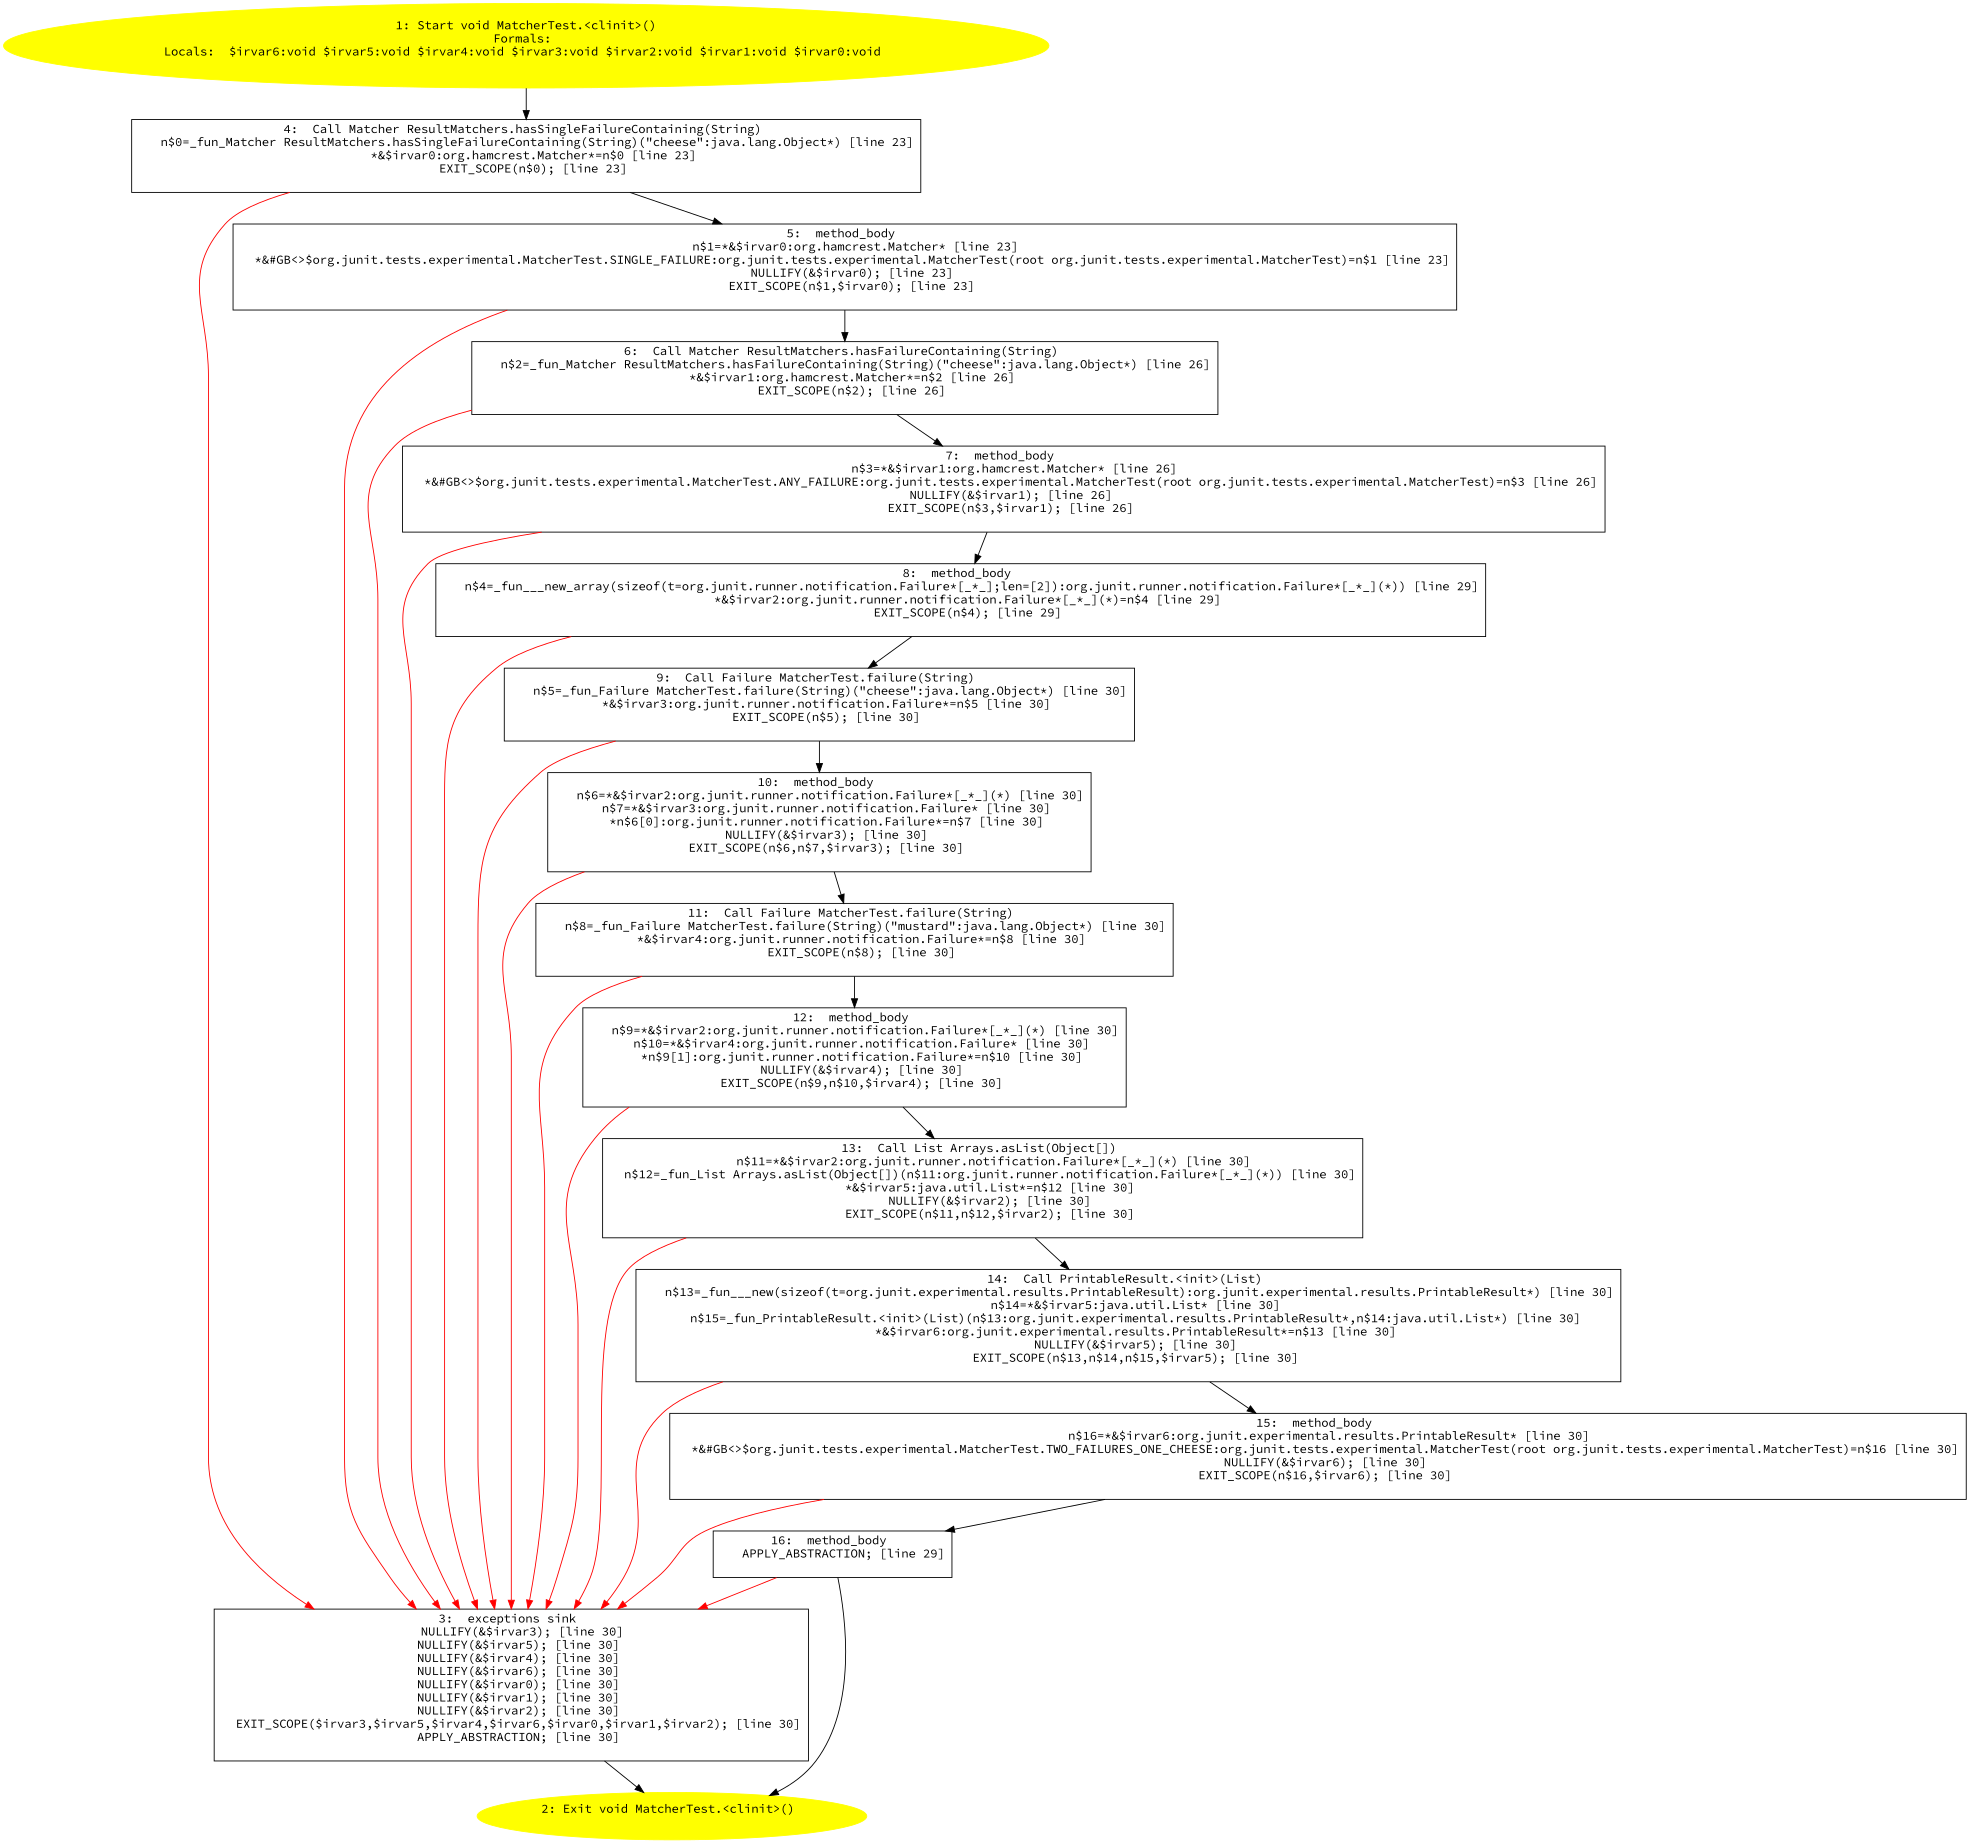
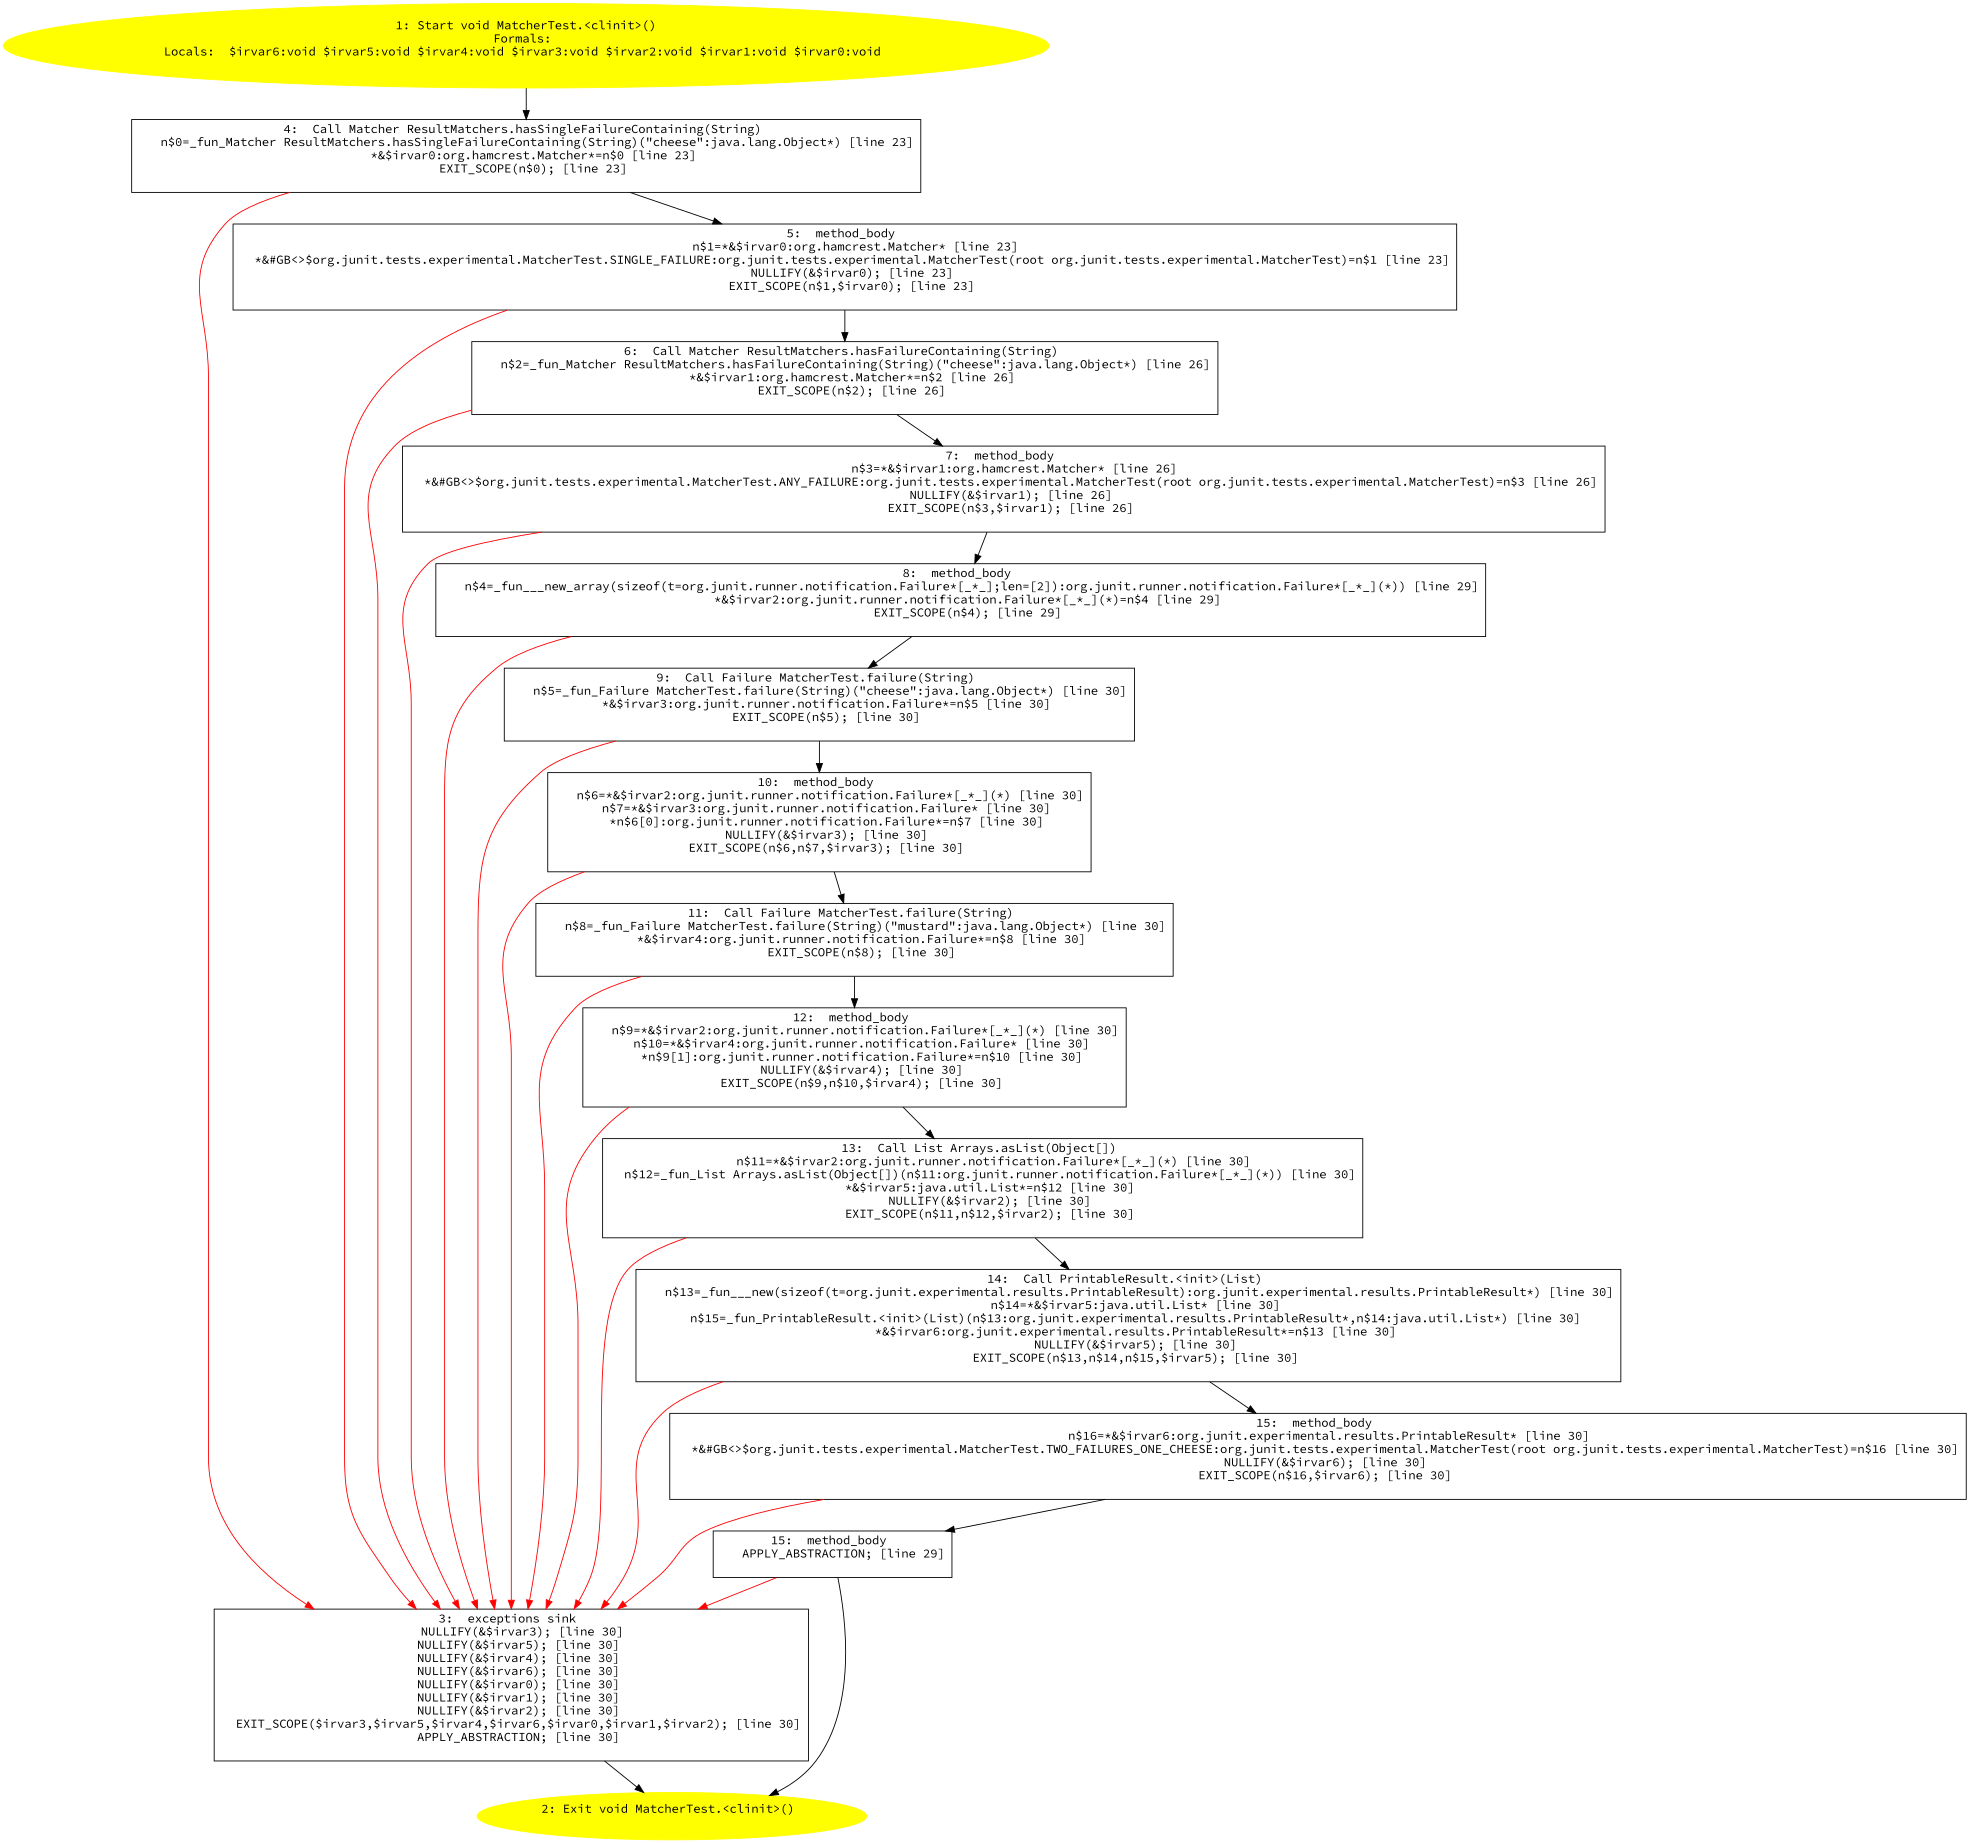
  digraph {
    fontname="Source Code Pro"
    node [fontname="Source Code Pro" shape=box]
    edge [fontname="Source Code Pro"]
    n1 [color=yellow label="1: Start void MatcherTest.<clinit>()\nFormals: \nLocals:  $irvar6:void $irvar5:void $irvar4:void $irvar3:void $irvar2:void $irvar1:void $irvar0:void \n  " style=filled shape=""]
    n2 [label="4:  Call Matcher ResultMatchers.hasSingleFailureContaining(String) \n   n$0=_fun_Matcher ResultMatchers.hasSingleFailureContaining(String)(\"cheese\":java.lang.Object*) [line 23]\n  *&$irvar0:org.hamcrest.Matcher*=n$0 [line 23]\n  EXIT_SCOPE(n$0); [line 23]\n "]
    n3 [label="3:  exceptions sink \n   NULLIFY(&$irvar3); [line 30]\n  NULLIFY(&$irvar5); [line 30]\n  NULLIFY(&$irvar4); [line 30]\n  NULLIFY(&$irvar6); [line 30]\n  NULLIFY(&$irvar0); [line 30]\n  NULLIFY(&$irvar1); [line 30]\n  NULLIFY(&$irvar2); [line 30]\n  EXIT_SCOPE($irvar3,$irvar5,$irvar4,$irvar6,$irvar0,$irvar1,$irvar2); [line 30]\n  APPLY_ABSTRACTION; [line 30]\n "]
    n4 [label="5:  method_body \n   n$1=*&$irvar0:org.hamcrest.Matcher* [line 23]\n  *&#GB<>$org.junit.tests.experimental.MatcherTest.SINGLE_FAILURE:org.junit.tests.experimental.MatcherTest(root org.junit.tests.experimental.MatcherTest)=n$1 [line 23]\n  NULLIFY(&$irvar0); [line 23]\n  EXIT_SCOPE(n$1,$irvar0); [line 23]\n "]
    n5 [color=yellow label="2: Exit void MatcherTest.<clinit>() \n  " style=filled shape=""]
    n6 [label="6:  Call Matcher ResultMatchers.hasFailureContaining(String) \n   n$2=_fun_Matcher ResultMatchers.hasFailureContaining(String)(\"cheese\":java.lang.Object*) [line 26]\n  *&$irvar1:org.hamcrest.Matcher*=n$2 [line 26]\n  EXIT_SCOPE(n$2); [line 26]\n "]
    n7 [label="7:  method_body \n   n$3=*&$irvar1:org.hamcrest.Matcher* [line 26]\n  *&#GB<>$org.junit.tests.experimental.MatcherTest.ANY_FAILURE:org.junit.tests.experimental.MatcherTest(root org.junit.tests.experimental.MatcherTest)=n$3 [line 26]\n  NULLIFY(&$irvar1); [line 26]\n  EXIT_SCOPE(n$3,$irvar1); [line 26]\n "]
    n8 [label="8:  method_body \n   n$4=_fun___new_array(sizeof(t=org.junit.runner.notification.Failure*[_*_];len=[2]):org.junit.runner.notification.Failure*[_*_](*)) [line 29]\n  *&$irvar2:org.junit.runner.notification.Failure*[_*_](*)=n$4 [line 29]\n  EXIT_SCOPE(n$4); [line 29]\n "]
    n9 [label="9:  Call Failure MatcherTest.failure(String) \n   n$5=_fun_Failure MatcherTest.failure(String)(\"cheese\":java.lang.Object*) [line 30]\n  *&$irvar3:org.junit.runner.notification.Failure*=n$5 [line 30]\n  EXIT_SCOPE(n$5); [line 30]\n "]
    n10 [label="10:  method_body \n   n$6=*&$irvar2:org.junit.runner.notification.Failure*[_*_](*) [line 30]\n  n$7=*&$irvar3:org.junit.runner.notification.Failure* [line 30]\n  *n$6[0]:org.junit.runner.notification.Failure*=n$7 [line 30]\n  NULLIFY(&$irvar3); [line 30]\n  EXIT_SCOPE(n$6,n$7,$irvar3); [line 30]\n "]
    n11 [label="11:  Call Failure MatcherTest.failure(String) \n   n$8=_fun_Failure MatcherTest.failure(String)(\"mustard\":java.lang.Object*) [line 30]\n  *&$irvar4:org.junit.runner.notification.Failure*=n$8 [line 30]\n  EXIT_SCOPE(n$8); [line 30]\n "]
    n12 [label="12:  method_body \n   n$9=*&$irvar2:org.junit.runner.notification.Failure*[_*_](*) [line 30]\n  n$10=*&$irvar4:org.junit.runner.notification.Failure* [line 30]\n  *n$9[1]:org.junit.runner.notification.Failure*=n$10 [line 30]\n  NULLIFY(&$irvar4); [line 30]\n  EXIT_SCOPE(n$9,n$10,$irvar4); [line 30]\n "]
    n13 [label="13:  Call List Arrays.asList(Object[]) \n   n$11=*&$irvar2:org.junit.runner.notification.Failure*[_*_](*) [line 30]\n  n$12=_fun_List Arrays.asList(Object[])(n$11:org.junit.runner.notification.Failure*[_*_](*)) [line 30]\n  *&$irvar5:java.util.List*=n$12 [line 30]\n  NULLIFY(&$irvar2); [line 30]\n  EXIT_SCOPE(n$11,n$12,$irvar2); [line 30]\n "]
    n14 [label="14:  Call PrintableResult.<init>(List) \n   n$13=_fun___new(sizeof(t=org.junit.experimental.results.PrintableResult):org.junit.experimental.results.PrintableResult*) [line 30]\n  n$14=*&$irvar5:java.util.List* [line 30]\n  n$15=_fun_PrintableResult.<init>(List)(n$13:org.junit.experimental.results.PrintableResult*,n$14:java.util.List*) [line 30]\n  *&$irvar6:org.junit.experimental.results.PrintableResult*=n$13 [line 30]\n  NULLIFY(&$irvar5); [line 30]\n  EXIT_SCOPE(n$13,n$14,n$15,$irvar5); [line 30]\n "]
    n15 [label="15:  method_body \n   n$16=*&$irvar6:org.junit.experimental.results.PrintableResult* [line 30]\n  *&#GB<>$org.junit.tests.experimental.MatcherTest.TWO_FAILURES_ONE_CHEESE:org.junit.tests.experimental.MatcherTest(root org.junit.tests.experimental.MatcherTest)=n$16 [line 30]\n  NULLIFY(&$irvar6); [line 30]\n  EXIT_SCOPE(n$16,$irvar6); [line 30]\n "]
-   n16 [label="16:  method_body \n   APPLY_ABSTRACTION; [line 29]\n "]
+   n16 [label="15:  method_body \n   APPLY_ABSTRACTION; [line 29]\n "]
    n1 -> n2
    n2 -> n3 [color=red]
    n2 -> n4
    n3 -> n5
    n4 -> n3 [color=red]
    n4 -> n6
    n6 -> n3 [color=red]
    n6 -> n7
    n7 -> n3 [color=red]
    n7 -> n8
    n8 -> n3 [color=red]
    n8 -> n9
    n9 -> n3 [color=red]
    n9 -> n10
    n10 -> n3 [color=red]
    n10 -> n11
    n11 -> n3 [color=red]
    n11 -> n12
    n12 -> n3 [color=red]
    n12 -> n13
    n13 -> n3 [color=red]
    n13 -> n14
    n14 -> n3 [color=red]
    n14 -> n15
    n15 -> n3 [color=red]
    n15 -> n16
    n16 -> n3 [color=red]
    n16 -> n5
  }
